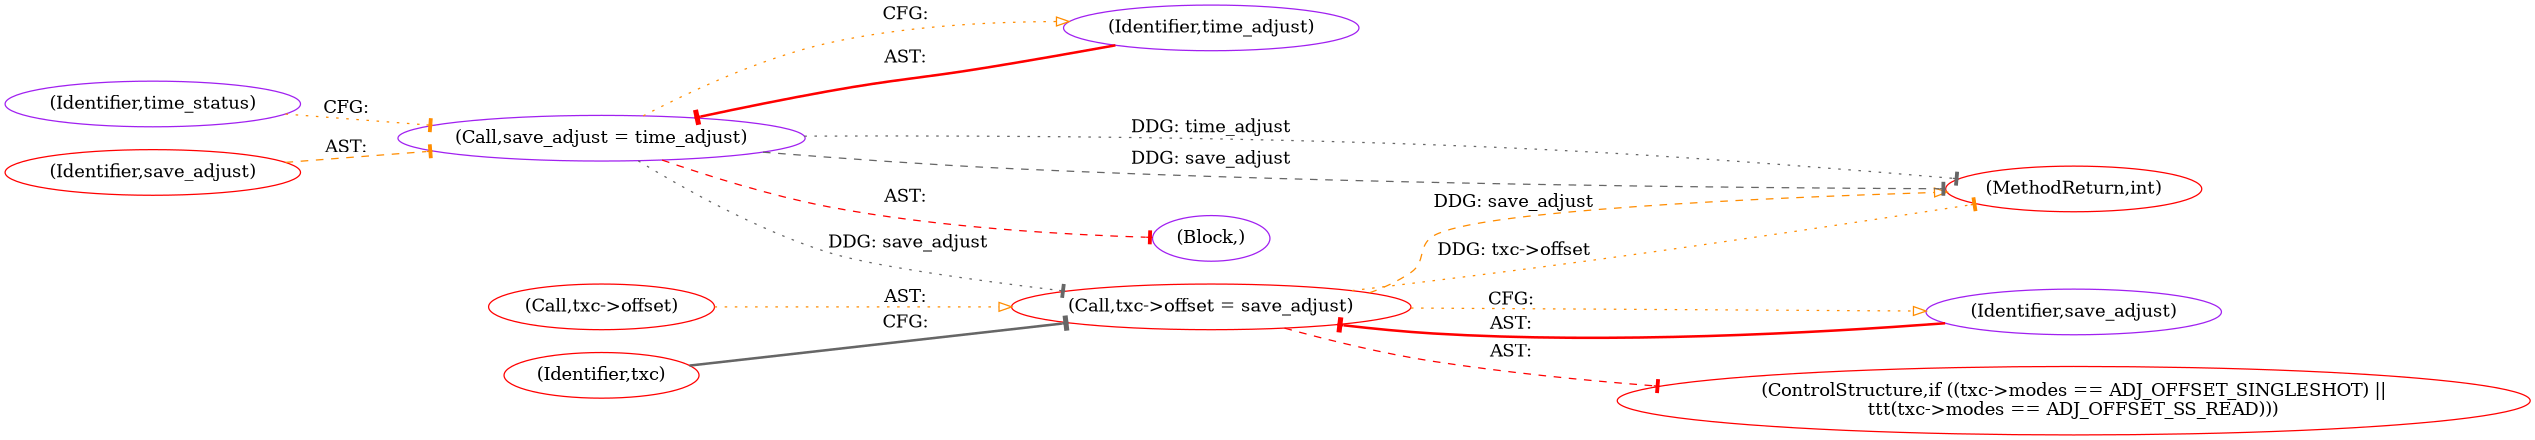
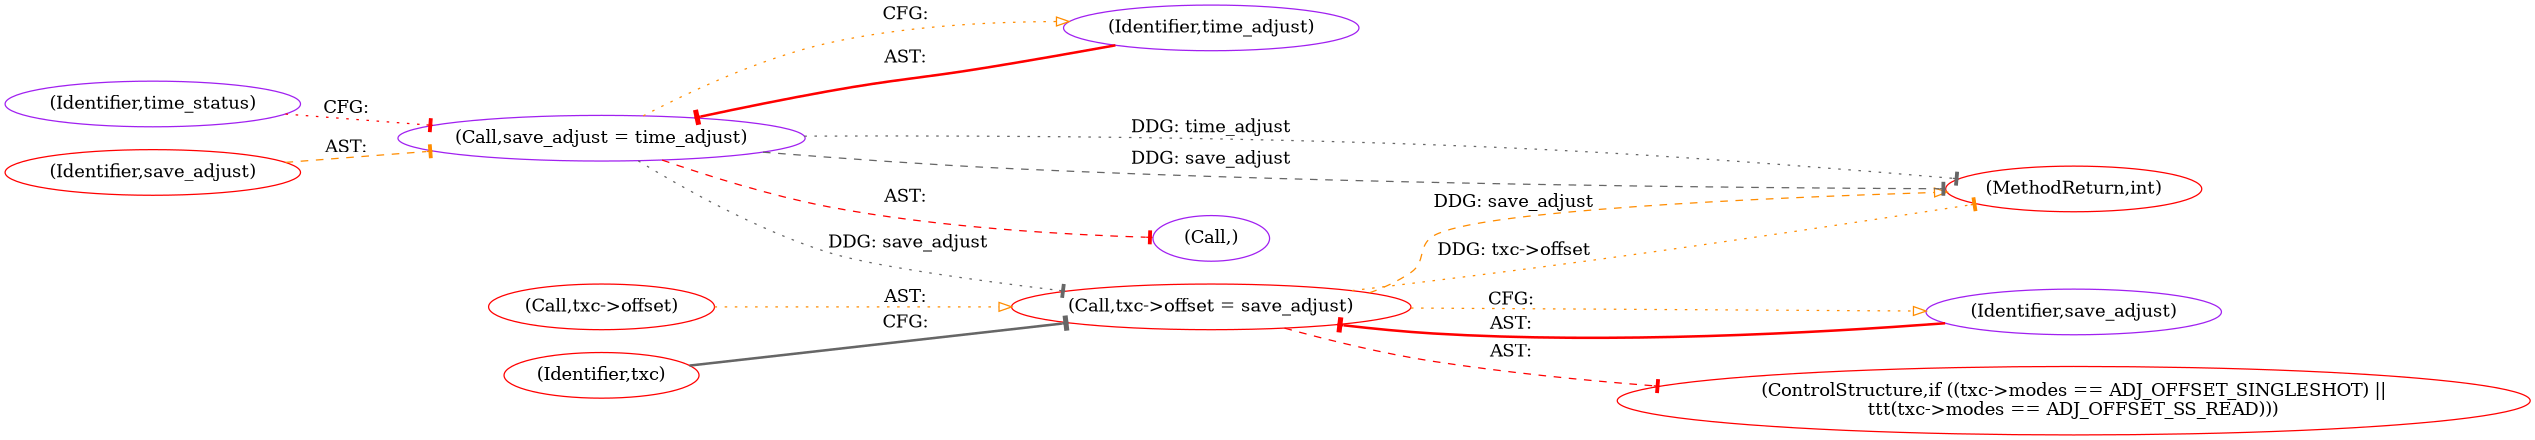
  digraph {
    rankdir=LR
    node [color=red]
    edge [arrowhead=tee color=darkorange style=dotted]
    n1 [label="(Call,txc->offset = save_adjust)"]
    n2 [color=purple label="(Identifier,save_adjust)"]
    n3 [label="(MethodReturn,int)"]
    n4 [label="(ControlStructure,if ((txc->modes == ADJ_OFFSET_SINGLESHOT) ||\n\t\t\t(txc->modes == ADJ_OFFSET_SS_READ)))"]
    n5 [color=purple label="(Call,save_adjust = time_adjust)"]
-   n6 [color=purple label="(Block,)"]
+   n6 [color=purple label="(Call,)"]
    n7 [color=purple label="(Identifier,time_adjust)"]
    n8 [color=purple label="(Identifier,time_status)"]
    n9 [label="(Call,txc->offset)"]
    n10 [label="(Identifier,txc)"]
    n11 [label="(Identifier,save_adjust)"]
    n1 -> n2 [arrowhead=onormal label="CFG: "]
    n1 -> n3 [arrowhead=onormal label="DDG: save_adjust" style=dashed]
    n1 -> n3 [label="DDG: txc->offset"]
    n1 -> n4 [color=red label="AST: " style=dashed]
    n2 -> n1 [color=red label="AST: " style=bold]
    n5 -> n1 [color=gray40 label="DDG: save_adjust"]
    n5 -> n3 [color=gray40 label="DDG: time_adjust"]
    n5 -> n3 [color=gray40 label="DDG: save_adjust" style=dashed]
    n5 -> n6 [color=red label="AST: " style=dashed]
    n5 -> n7 [arrowhead=onormal label="CFG: "]
    n7 -> n5 [color=red label="AST: " style=bold]
-   n8 -> n5 [label="CFG: "]
+   n8 -> n5 [color=red label="CFG: "]
    n9 -> n1 [arrowhead=onormal label="AST: "]
    n10 -> n1 [color=gray40 label="CFG: " style=bold]
    n11 -> n5 [label="AST: " style=dashed]
  }
